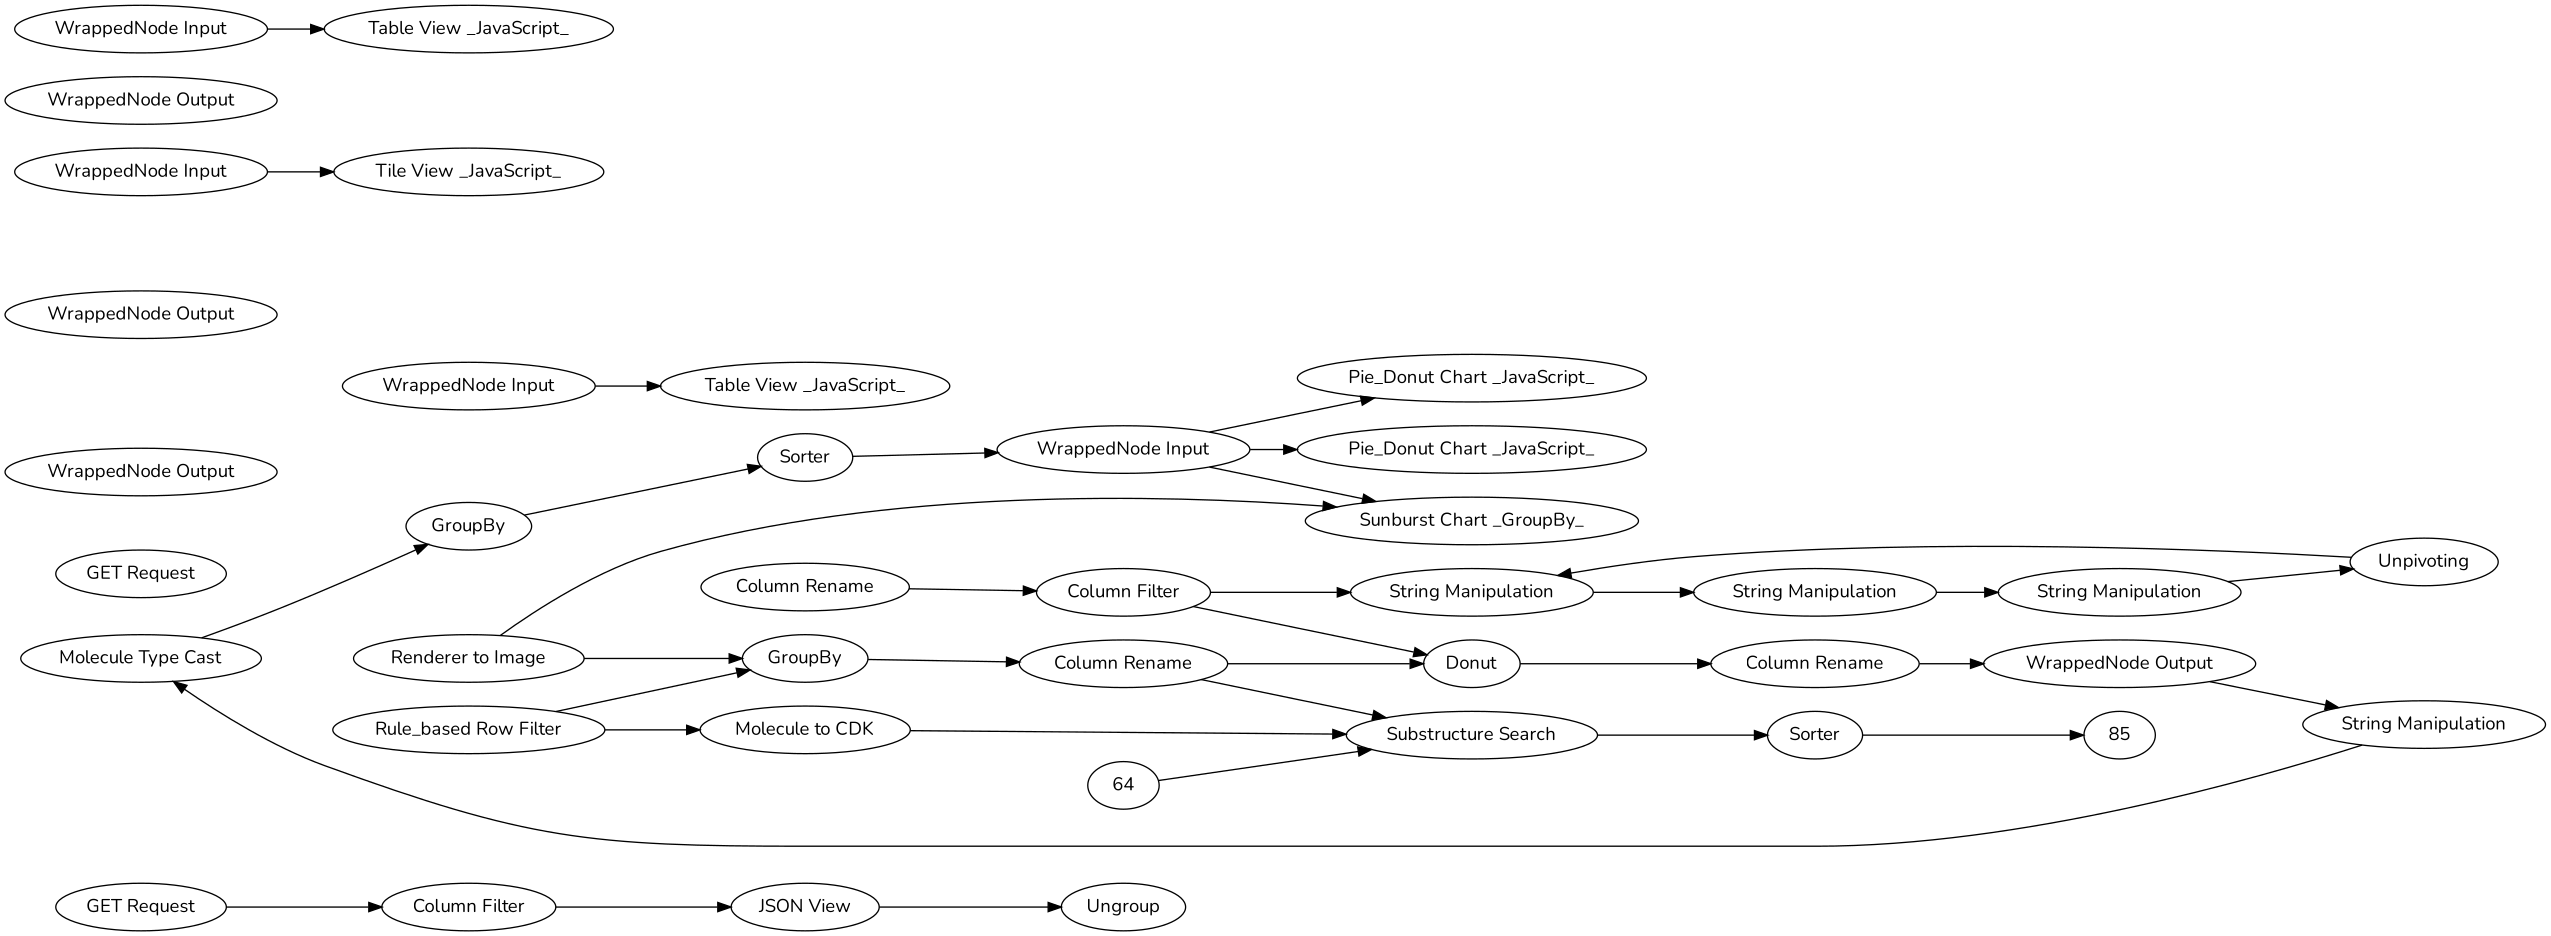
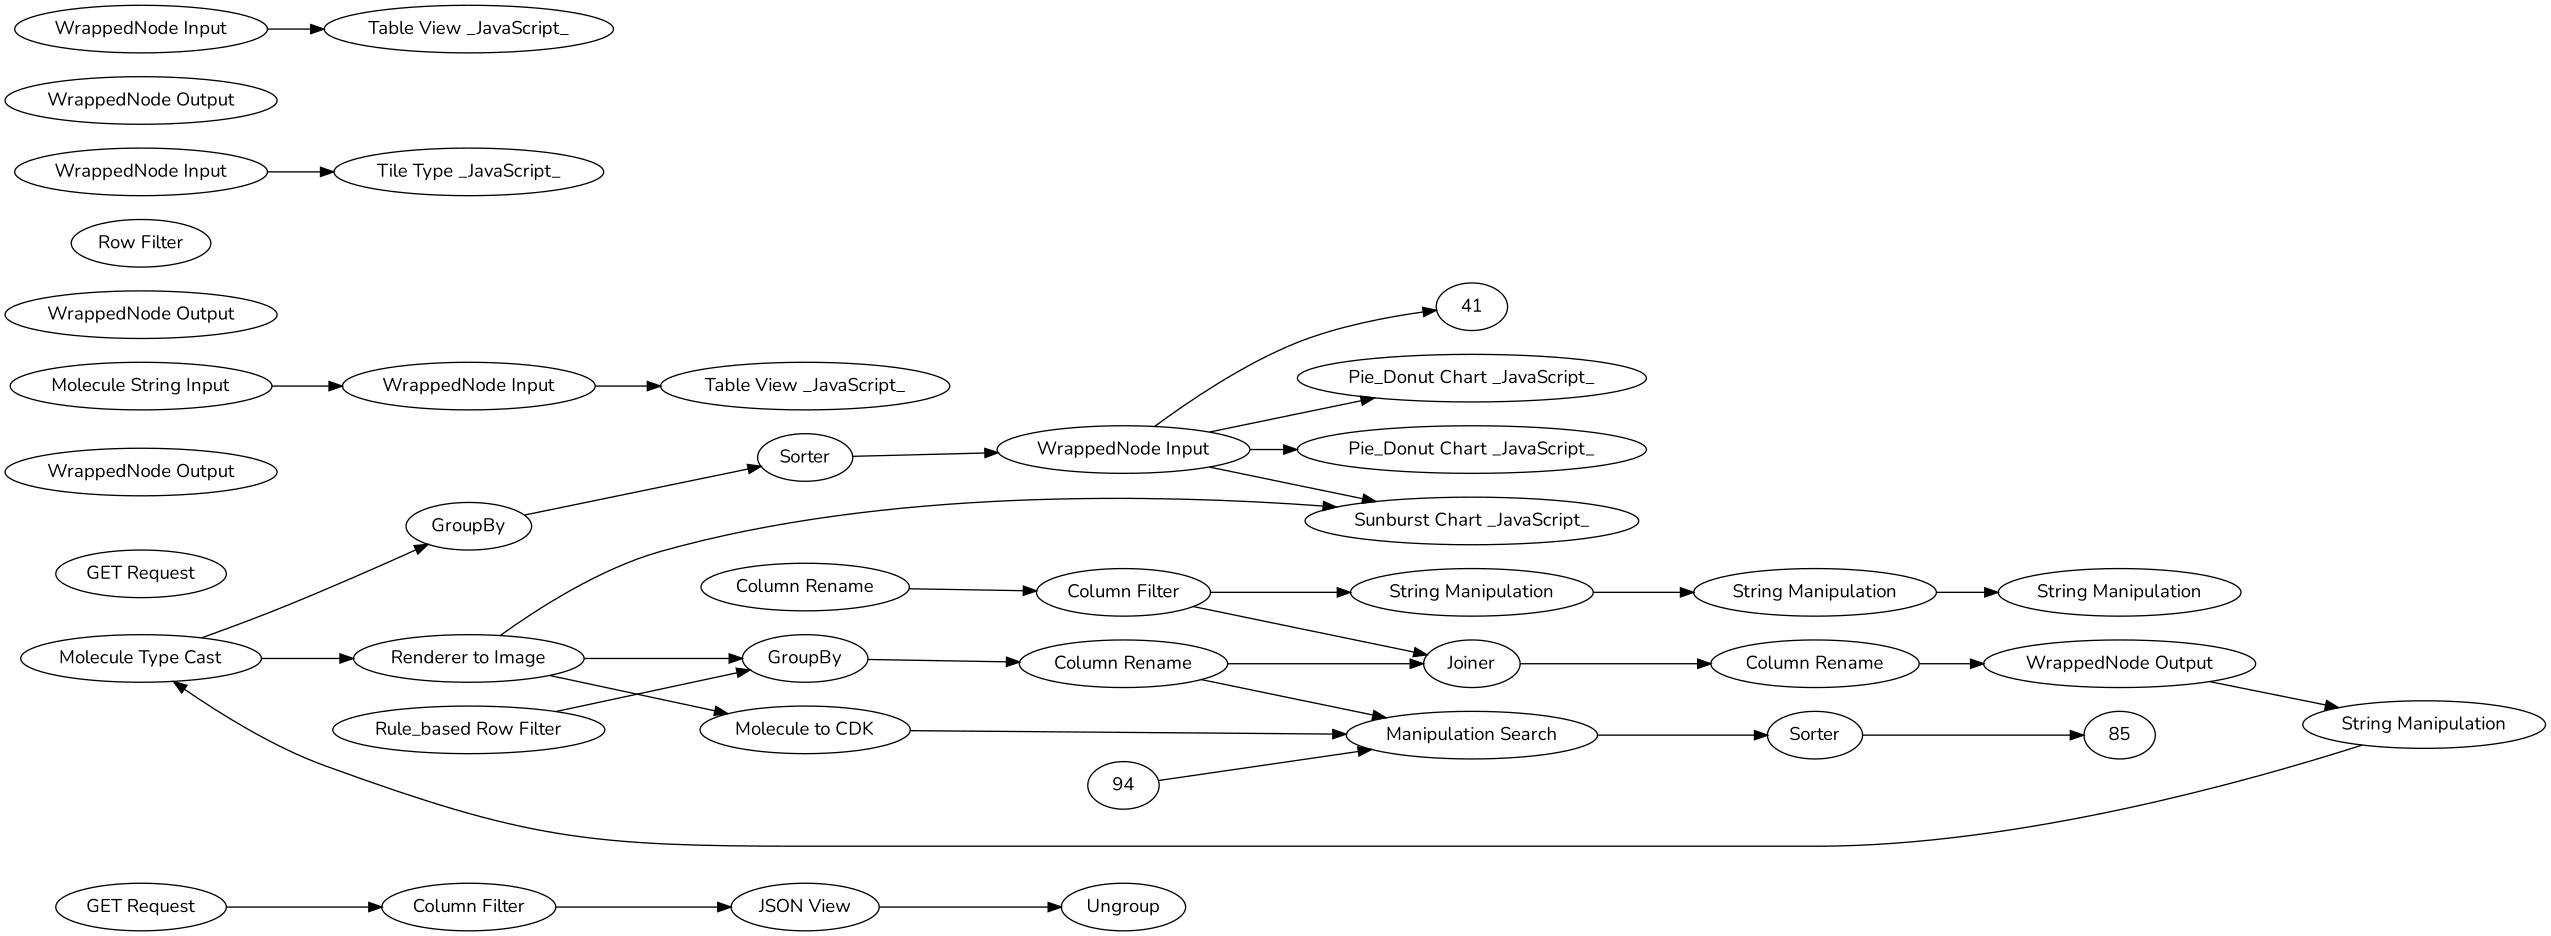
  digraph {
    fontname=Nunito
    rankdir=LR
    node [fontname=Nunito]
    edge [fontname=Nunito]
    n1 [label="Column Filter"]
    n2 [label="JSON View"]
    n3 [label=Ungroup]
    n4 [label="Molecule Type Cast"]
    n5 [label=GroupBy]
    n6 [label="Renderer to Image"]
    n7 [label=Sorter]
    n8 [label="Molecule to CDK"]
-   n9 [label="Sunburst Chart _GroupBy_"]
+   n9 [label="Sunburst Chart _JavaScript_"]
    n10 [label=GroupBy]
    n11 [label="GET Request"]
    n12 [label="GET Request"]
-   n13 [label="Substructure Search"]
+   n13 [label="Manipulation Search"]
    n14 [label=Sorter]
    n15 [label="WrappedNode Input"]
    n16 [label="Pie_Donut Chart _JavaScript_"]
    n17 [label="Pie_Donut Chart _JavaScript_"]
+   41
    n19 [label="WrappedNode Output"]
    n20 [label="Column Rename"]
    n21 [label="Column Filter"]
    n22 [label="String Manipulation"]
+   n23 [label="Molecule String Input"]
    n24 [label="WrappedNode Input"]
    n25 [label="Table View _JavaScript_"]
    n26 [label="WrappedNode Output"]
    n27 [label="Rule_based Row Filter"]
    n28 [label="Column Rename"]
    n29 [label="WrappedNode Output"]
    n30 [label="String Manipulation"]
-   n31 [label=Donut]
+   n31 [label=Joiner]
    n32 [label="String Manipulation"]
    n33 [label="Column Rename"]
-   n34 [label=Unpivoting]
    n35 [label="String Manipulation"]
+   n36 [label="Row Filter"]
    n37 [label=85]
-   n38 [label="Tile View _JavaScript_"]
+   n38 [label="Tile Type _JavaScript_"]
    n39 [label="WrappedNode Input"]
    n40 [label="WrappedNode Output"]
    n41 [label="Table View _JavaScript_"]
    n42 [label="WrappedNode Input"]
-   64
+   64 [label=94]
    n1 -> n2
    n2 -> n3
    n4 -> n5
+   n4 -> n6
    n5 -> n7
-   n27 -> n8
+   n6 -> n8
    n6 -> n9
    n6 -> n10
    n7 -> n15
    n8 -> n13
    n10 -> n28
    n11 -> n1
    n13 -> n14
    n14 -> n37
    n15 -> n9
    n15 -> n16
    n15 -> n17
+   n15 -> 41
    n20 -> n21
    n21 -> n30
    n21 -> n31
    n22 -> n4
+   n23 -> n24
    n24 -> n25
    n27 -> n10
    n28 -> n13
    n28 -> n31
    n29 -> n22
    n30 -> n32
    n31 -> n33
    n32 -> n35
    n33 -> n29
-   n34 -> n30
-   n35 -> n34
    n39 -> n38
    n42 -> n41
    64 -> n13
  }
